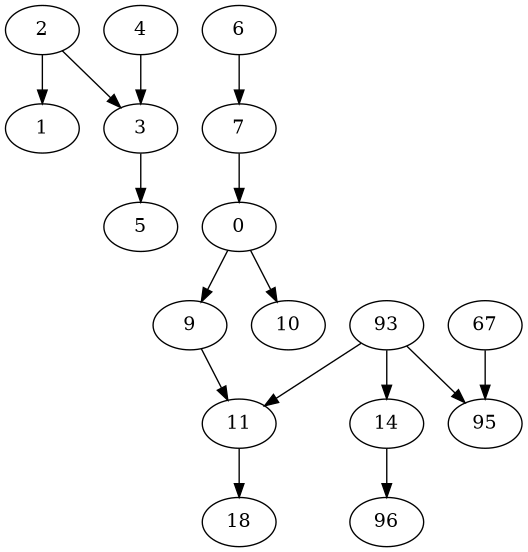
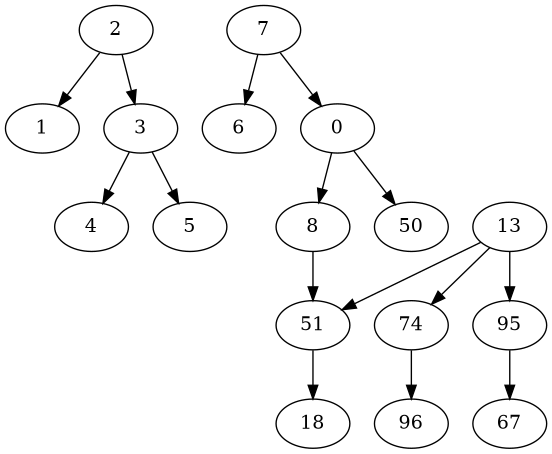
  digraph {
    node [alpha=0.14]
    1 [alpha=0.18 expect_size=43876701145314]
    2 [alpha=0.08 expect_size=81174655135070]
    3 [alpha=0.19 expect_size=8507906455210430]
    4 [alpha=0.03 expect_size=269532629005678]
    5 [alpha=0.01 expect_size=27062783511740108]
    6 [alpha=0.04 expect_size=1546254555093998]
    7 [alpha=0.07 expect_size=37001680125952000]
    n8 [alpha=0.16 expect_size=11196449213834288 label=0]
-   9 [alpha=0.04 expect_size=14837065833565250]
-   10 [alpha=0.09 expect_size=1420157182430674944]
-   11 [alpha=0.01 expect_size=2774785544697247]
+   9 [alpha=0.04 expect_size=14837065833565250 label=8]
+   10 [alpha=0.09 expect_size=1420157182430674944 label=50]
+   11 [alpha=0.01 expect_size=2774785544697247 label=51]
    n12 [expect_size=256914199376345 label=18]
-   13 [alpha=0.00 expect_size=627667214993358 label=93]
-   14 [alpha=0.07 expect_size=2628036074656023]
+   13 [alpha=0.00 expect_size=627667214993358]
+   14 [alpha=0.07 expect_size=2628036074656023 label=74]
    n15 [expect_size=448760129250344 label=95]
    n16 [alpha=0.10 expect_size=1485837098463264768 label=96]
    n17 [expect_size=391069728541479 label=67]
    2 -> 1
    2 -> 3
-   4 -> 3
+   3 -> 4
    3 -> 5
-   6 -> 7
+   7 -> 6
    7 -> n8
    n8 -> 9
    n8 -> 10
    9 -> 11
    11 -> n12
    13 -> 11
    13 -> 14
    13 -> n15
    14 -> n16
-   n17 -> n15
+   n15 -> n17
  }
